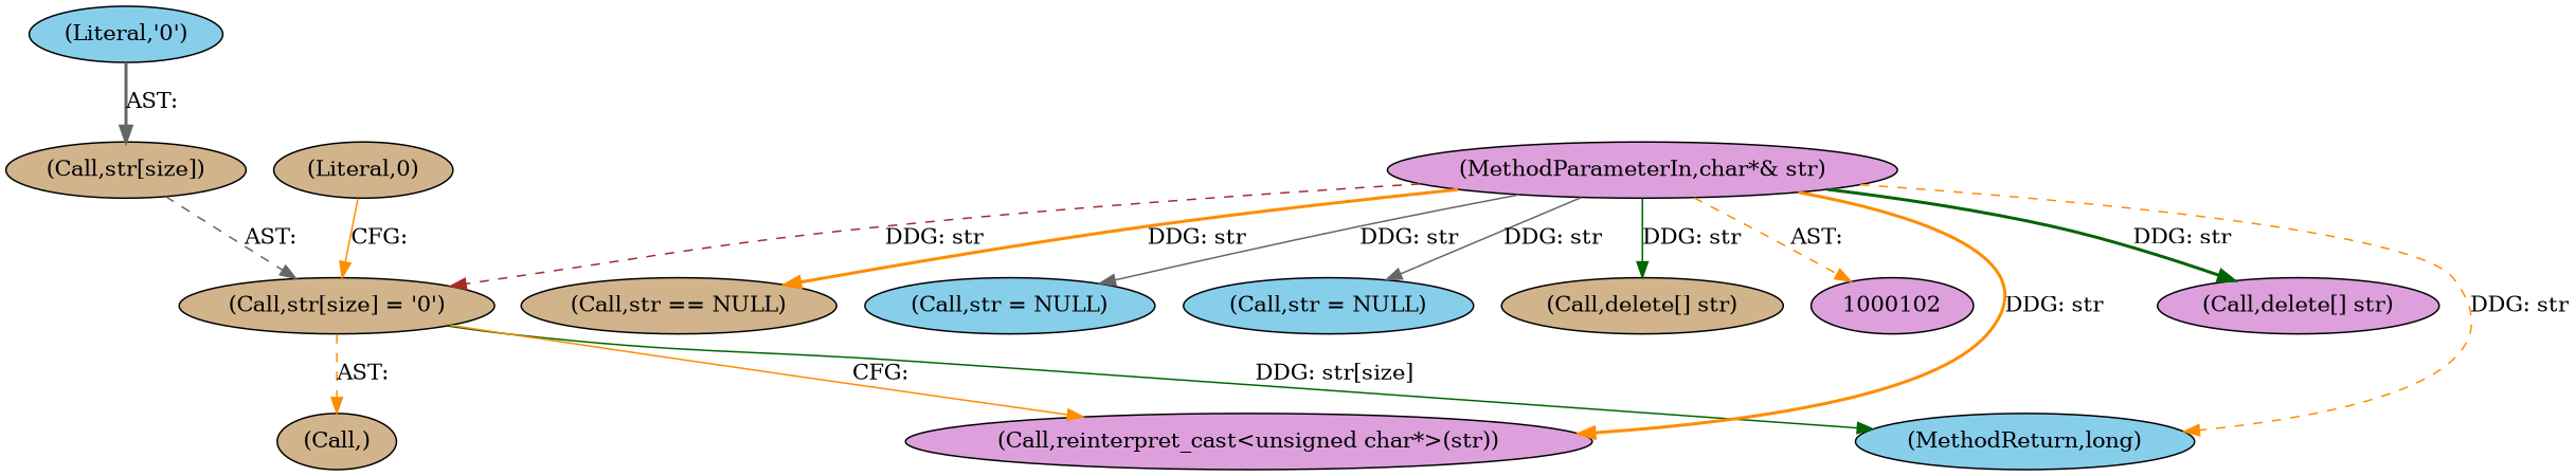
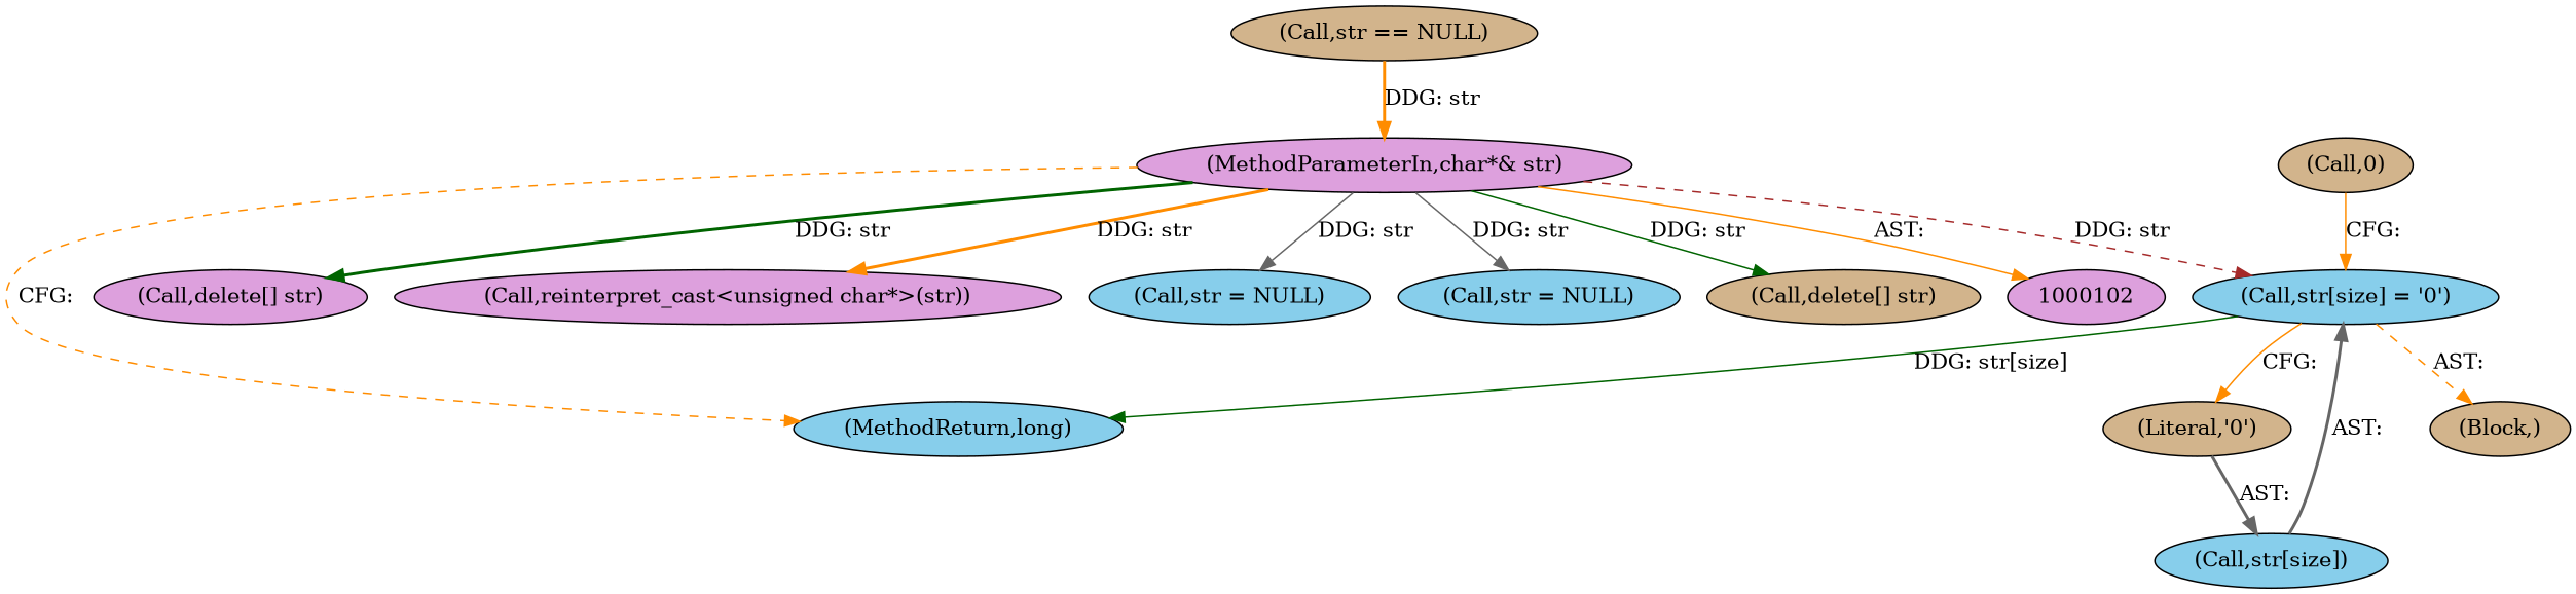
  digraph {
    node [fillcolor=tan style=filled]
    edge [color=darkorange style=solid]
-   n1 [label="(Call,str[size] = '\0')"]
-   n2 [label="(Call,)"]
-   n3 [fillcolor=skyblue label="(Literal,'\0')"]
+   n1 [fillcolor=skyblue label="(Call,str[size] = '\0')"]
+   n2 [label="(Block,)"]
+   n3 [label="(Literal,'\0')"]
    n4 [fillcolor=skyblue label="(MethodReturn,long)"]
-   n5 [label="(Call,str[size])"]
+   n5 [fillcolor=skyblue label="(Call,str[size])"]
    n6 [fillcolor=plum label="(MethodParameterIn,char*& str)"]
    n7 [fillcolor=plum label="(Call,delete[] str)"]
    n8 [label="(Call,str == NULL)"]
    n9 [fillcolor=plum label="(Call,reinterpret_cast<unsigned char*>(str))"]
    n10 [fillcolor=skyblue label="(Call,str = NULL)"]
    n11 [fillcolor=skyblue label="(Call,str = NULL)"]
    n12 [label="(Call,delete[] str)"]
    1000102 [fillcolor=plum]
-   n14 [label="(Literal,0)"]
+   n14 [label="(Call,0)"]
    n1 -> n2 [label="AST: " style=dashed]
-   n1 -> n9 [label="CFG: "]
+   n1 -> n3 [label="CFG: "]
    n1 -> n4 [color=darkgreen label="DDG: str[size]"]
    n3 -> n5 [color=gray40 label="AST: " style=bold]
-   n5 -> n1 [color=gray40 label="AST: " style=dashed]
+   n5 -> n1 [color=gray40 label="AST: " style=bold]
    n6 -> n1 [color=brown label="DDG: str" style=dashed]
-   n6 -> n4 [label="DDG: str" style=dashed]
+   n6 -> n4 [label="CFG: " style=dashed]
    n6 -> n7 [color=darkgreen label="DDG: str" style=bold]
-   n6 -> n8 [label="DDG: str" style=bold]
+   n8 -> n6 [label="DDG: str" style=bold]
    n6 -> n9 [label="DDG: str" style=bold]
    n6 -> n10 [color=gray40 label="DDG: str"]
    n6 -> n11 [color=gray40 label="DDG: str"]
    n6 -> n12 [color=darkgreen label="DDG: str"]
-   n6 -> 1000102 [label="AST: " style=dashed]
+   n6 -> 1000102 [label="AST: "]
    n14 -> n1 [label="CFG: "]
  }
